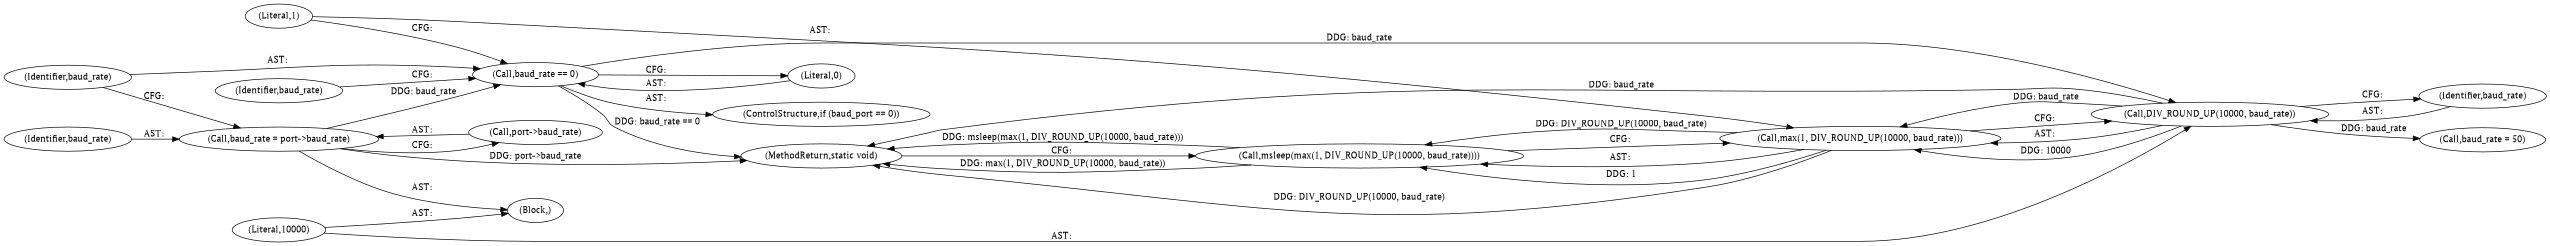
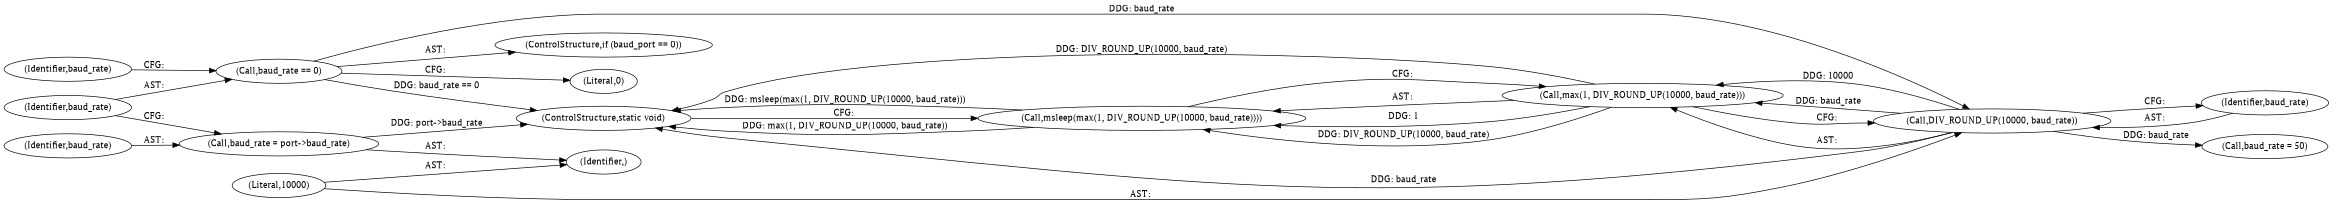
  digraph {
    fontname="PT Serif"
    rankdir=LR
    node [fontname="PT Serif"]
    edge [fontname="PT Serif"]
    n1 [label="(Call,baud_rate = port->baud_rate)"]
    n2 [label="(Call,baud_rate == 0)"]
-   n3 [label="(Call,port->baud_rate)"]
-   n4 [label="(MethodReturn,static void)"]
-   n5 [label="(Block,)"]
+   n4 [label="(ControlStructure,static void)"]
+   n5 [label="(Identifier,)"]
    n6 [label="(Call,DIV_ROUND_UP(10000, baud_rate))"]
    n7 [label="(ControlStructure,if (baud_port == 0))"]
    n8 [label="(Literal,0)"]
    n9 [label="(Call,msleep(max(1, DIV_ROUND_UP(10000, baud_rate))))"]
    n10 [label="(Call,max(1, DIV_ROUND_UP(10000, baud_rate)))"]
    n11 [label="(Identifier,baud_rate)"]
    n12 [label="(Call,baud_rate = 50)"]
    n13 [label="(Identifier,baud_rate)"]
    n14 [label="(Identifier,baud_rate)"]
-   n15 [label="(Literal,1)"]
    n16 [label="(Identifier,baud_rate)"]
    n17 [label="(Literal,10000)"]
-   n1 -> n2 [label="DDG: baud_rate"]
-   n1 -> n3 [label="CFG: "]
    n1 -> n4 [label="DDG: port->baud_rate"]
    n1 -> n5 [label="AST: "]
    n2 -> n4 [label="DDG: baud_rate == 0"]
    n2 -> n6 [label="DDG: baud_rate"]
    n2 -> n7 [label="AST: "]
    n2 -> n8 [label="CFG: "]
-   n3 -> n1 [label="AST: "]
    n4 -> n9 [label="CFG: "]
    n6 -> n4 [label="DDG: baud_rate"]
    n6 -> n10 [label="AST: "]
    n6 -> n10 [label="DDG: 10000"]
    n6 -> n10 [label="DDG: baud_rate"]
    n6 -> n11 [label="CFG: "]
    n6 -> n12 [label="DDG: baud_rate"]
-   n8 -> n2 [label="AST: "]
    n9 -> n4 [label="DDG: max(1, DIV_ROUND_UP(10000, baud_rate))"]
    n9 -> n4 [label="DDG: msleep(max(1, DIV_ROUND_UP(10000, baud_rate)))"]
    n9 -> n10 [label="CFG: "]
    n10 -> n4 [label="DDG: DIV_ROUND_UP(10000, baud_rate)"]
    n10 -> n6 [label="CFG: "]
    n10 -> n9 [label="AST: "]
    n10 -> n9 [label="DDG: 1"]
    n10 -> n9 [label="DDG: DIV_ROUND_UP(10000, baud_rate)"]
    n11 -> n6 [label="AST: "]
    n13 -> n1 [label="CFG: "]
    n13 -> n2 [label="AST: "]
    n14 -> n1 [label="AST: "]
-   n15 -> n2 [label="CFG: "]
-   n15 -> n10 [label="AST: "]
    n16 -> n2 [label="CFG: "]
    n17 -> n5 [label="AST: "]
    n17 -> n6 [label="AST: "]
  }
